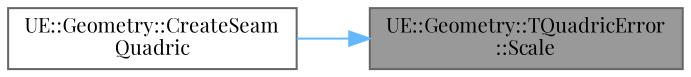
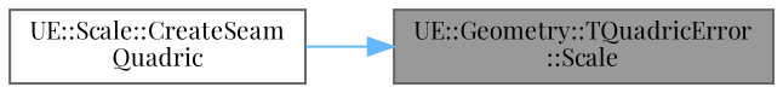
  digraph {
    rankdir=RL
    fontname="Playfair Display"
    node [fontname="Playfair Display" fontsize=10 shape=box style=filled]
    n1 [color=gray40 fillcolor=grey60 fontcolor=black height=0.2 label="UE::Geometry::TQuadricError\l::Scale" width=0.4]
-   n2 [color=grey40 fillcolor=white height=0.2 label="UE::Geometry::CreateSeam\lQuadric" width=0.4]
+   n2 [color=grey40 fillcolor=white height=0.2 label="UE::Scale::CreateSeam\lQuadric" width=0.4]
    n1 -> n2 [color=steelblue1 dir=back fontname="Playfair Display" fontsize=10 labelfontname=Helvetica labelfontsize=10 style=solid]
  }
